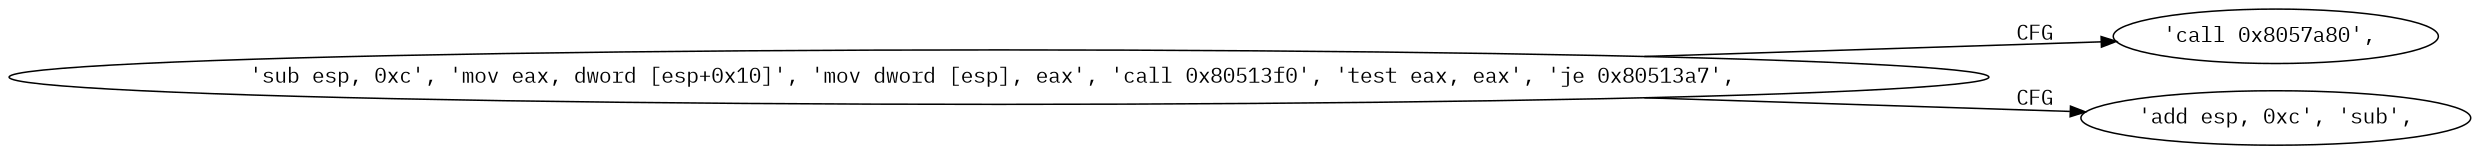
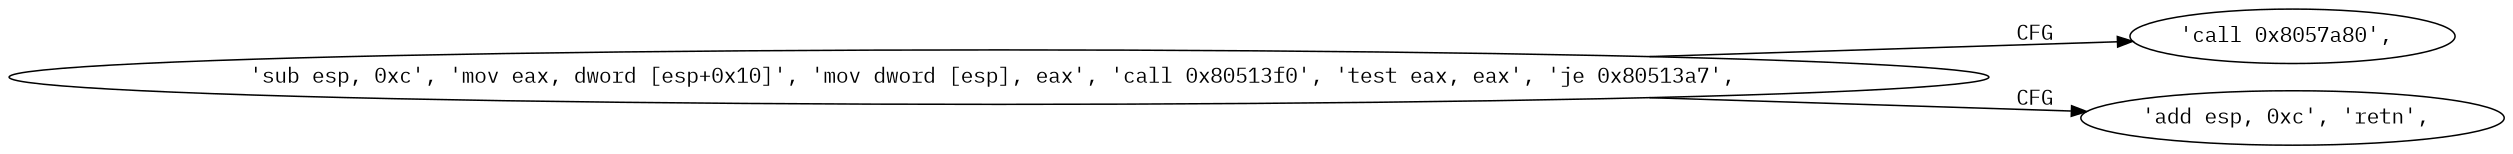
  digraph {
    rankdir=LR
    fontname="IBM Plex Mono"
    node [fontname="IBM Plex Mono"]
    edge [fontname="IBM Plex Mono"]
    n1 [label="'sub esp, 0xc', 'mov eax, dword [esp+0x10]', 'mov dword [esp], eax', 'call 0x80513f0', 'test eax, eax', 'je 0x80513a7', "]
    n2 [label="'call 0x8057a80', "]
-   n3 [label="'add esp, 0xc', 'sub',"]
+   n3 [label="'add esp, 0xc', 'retn', "]
    n1 -> n2 [label=CFG]
    n1 -> n3 [label=CFG]
  }
